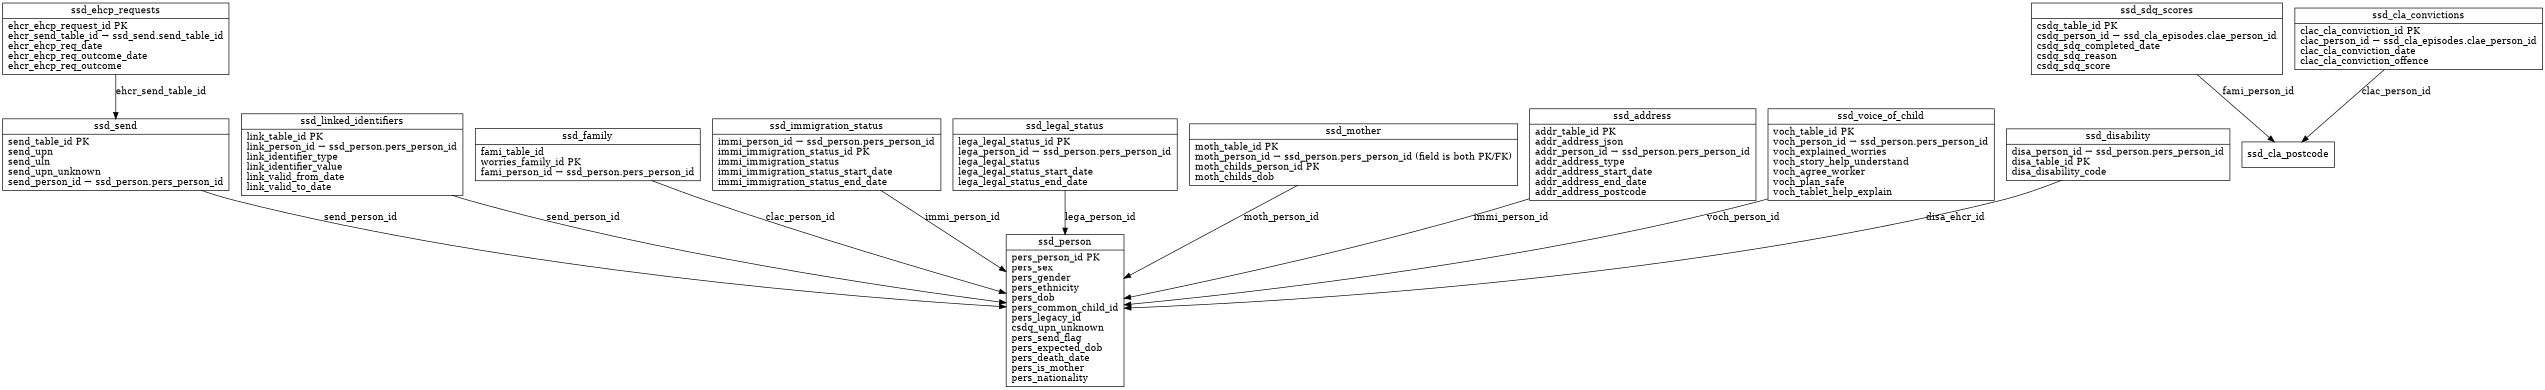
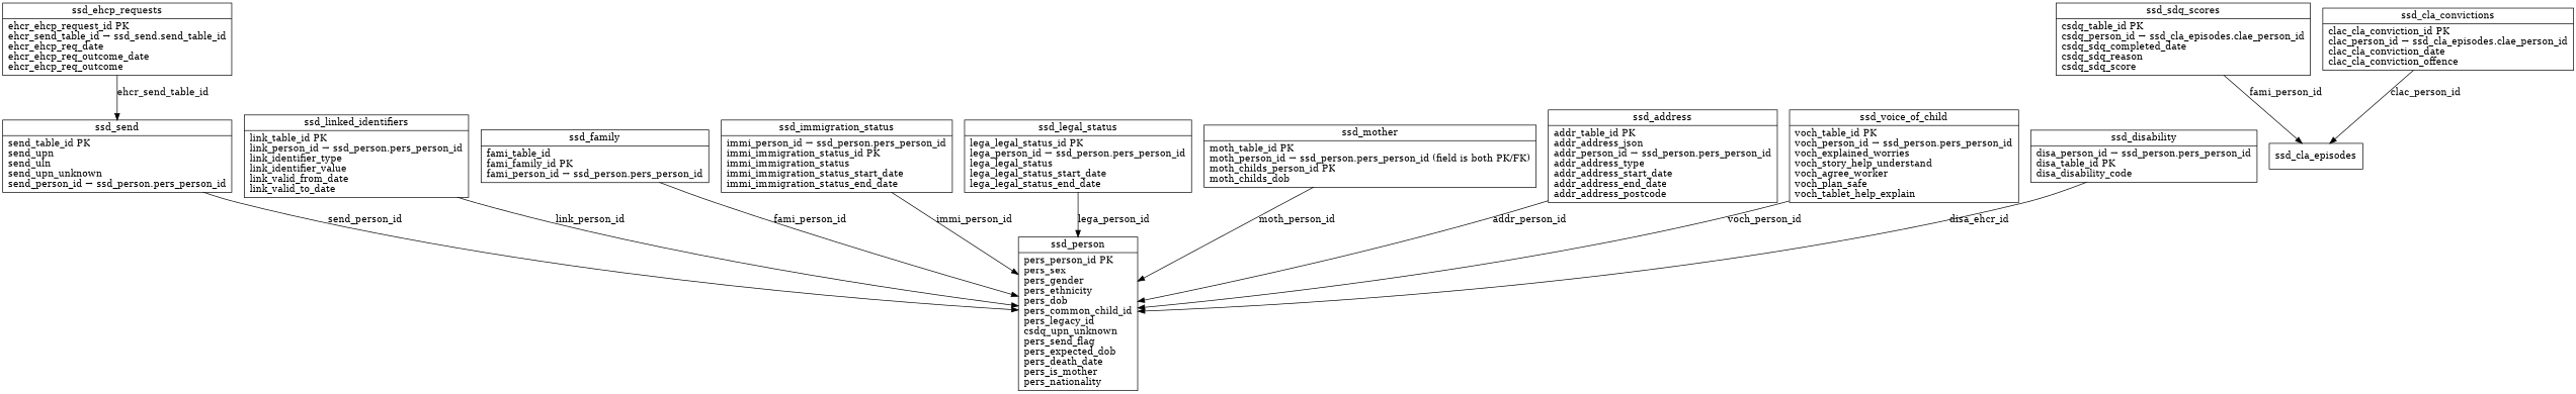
  digraph {
    node [shape=record]
    n1 [label="{ssd_ehcp_requests|ehcr_ehcp_request_id PK\lehcr_send_table_id → ssd_send.send_table_id\lehcr_ehcp_req_date\lehcr_ehcp_req_outcome_date\lehcr_ehcp_req_outcome\l}"]
    n2 [label="{ssd_send|send_table_id PK\lsend_upn\lsend_uln\lsend_upn_unknown\lsend_person_id → ssd_person.pers_person_id\l}"]
    n3 [label="{ssd_person|pers_person_id PK\lpers_sex\lpers_gender\lpers_ethnicity\lpers_dob\lpers_common_child_id\lpers_legacy_id\lcsdq_upn_unknown\lpers_send_flag\lpers_expected_dob\lpers_death_date\lpers_is_mother\lpers_nationality\l}"]
    n4 [label="{ssd_linked_identifiers|link_table_id PK\llink_person_id → ssd_person.pers_person_id\llink_identifier_type\llink_identifier_value\llink_valid_from_date\llink_valid_to_date\l}"]
-   n5 [label="{ssd_family|fami_table_id\lworries_family_id PK\lfami_person_id → ssd_person.pers_person_id\l}"]
+   n5 [label="{ssd_family|fami_table_id\lfami_family_id PK\lfami_person_id → ssd_person.pers_person_id\l}"]
    n6 [label="{ssd_sdq_scores|csdq_table_id PK\lcsdq_person_id → ssd_cla_episodes.clae_person_id\lcsdq_sdq_completed_date\lcsdq_sdq_reason\lcsdq_sdq_score\l}"]
-   ssd_cla_episodes [label=ssd_cla_postcode]
+   ssd_cla_episodes
    n8 [label="{ssd_cla_convictions|clac_cla_conviction_id PK\lclac_person_id → ssd_cla_episodes.clae_person_id\lclac_cla_conviction_date\lclac_cla_conviction_offence\l}"]
    n9 [label="{ssd_immigration_status|immi_person_id → ssd_person.pers_person_id\limmi_immigration_status_id PK\limmi_immigration_status\limmi_immigration_status_start_date\limmi_immigration_status_end_date\l}"]
    n10 [label="{ssd_legal_status|lega_legal_status_id PK\llega_person_id → ssd_person.pers_person_id\llega_legal_status\llega_legal_status_start_date\llega_legal_status_end_date\l}"]
    n11 [label="{ssd_mother|moth_table_id PK\lmoth_person_id → ssd_person.pers_person_id (field is both PK/FK)\lmoth_childs_person_id PK\lmoth_childs_dob\l}"]
    n12 [label="{ssd_address|addr_table_id PK\laddr_address_json\laddr_person_id → ssd_person.pers_person_id\laddr_address_type\laddr_address_start_date\laddr_address_end_date\laddr_address_postcode\l}"]
    n13 [label="{ssd_voice_of_child|voch_table_id PK\lvoch_person_id → ssd_person.pers_person_id\lvoch_explained_worries\lvoch_story_help_understand\lvoch_agree_worker\lvoch_plan_safe\lvoch_tablet_help_explain\l}"]
    n14 [label="{ssd_disability|disa_person_id → ssd_person.pers_person_id\ldisa_table_id PK\ldisa_disability_code\l}"]
    n1 -> n2 [label=ehcr_send_table_id]
    n2 -> n3 [label=send_person_id]
-   n4 -> n3 [label=send_person_id]
-   n5 -> n3 [label=clac_person_id]
+   n4 -> n3 [label=link_person_id]
+   n5 -> n3 [label=fami_person_id]
    n6 -> ssd_cla_episodes [label=fami_person_id]
    n8 -> ssd_cla_episodes [label=clac_person_id]
    n9 -> n3 [label=immi_person_id]
    n10 -> n3 [label=lega_person_id]
    n11 -> n3 [label=moth_person_id]
-   n12 -> n3 [label=immi_person_id]
+   n12 -> n3 [label=addr_person_id]
    n13 -> n3 [label=voch_person_id]
    n14 -> n3 [label=disa_ehcr_id]
  }
